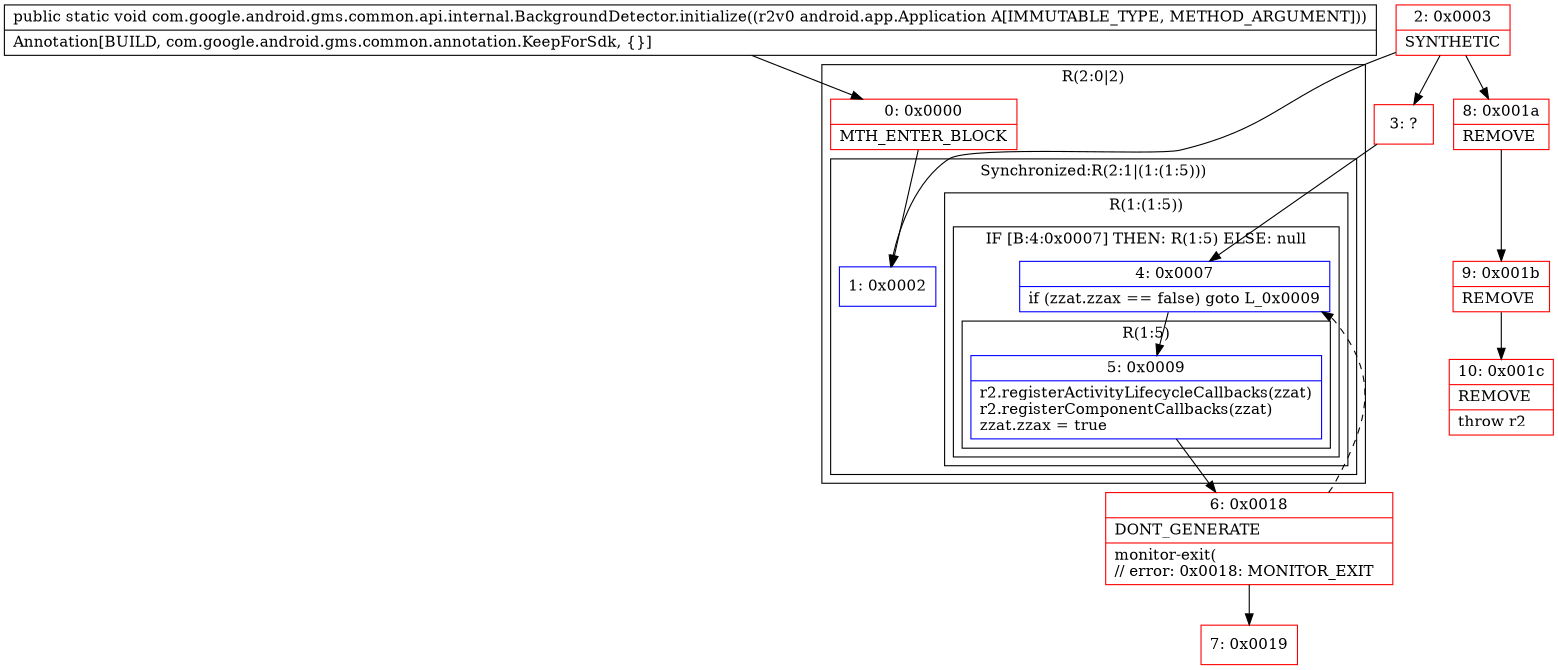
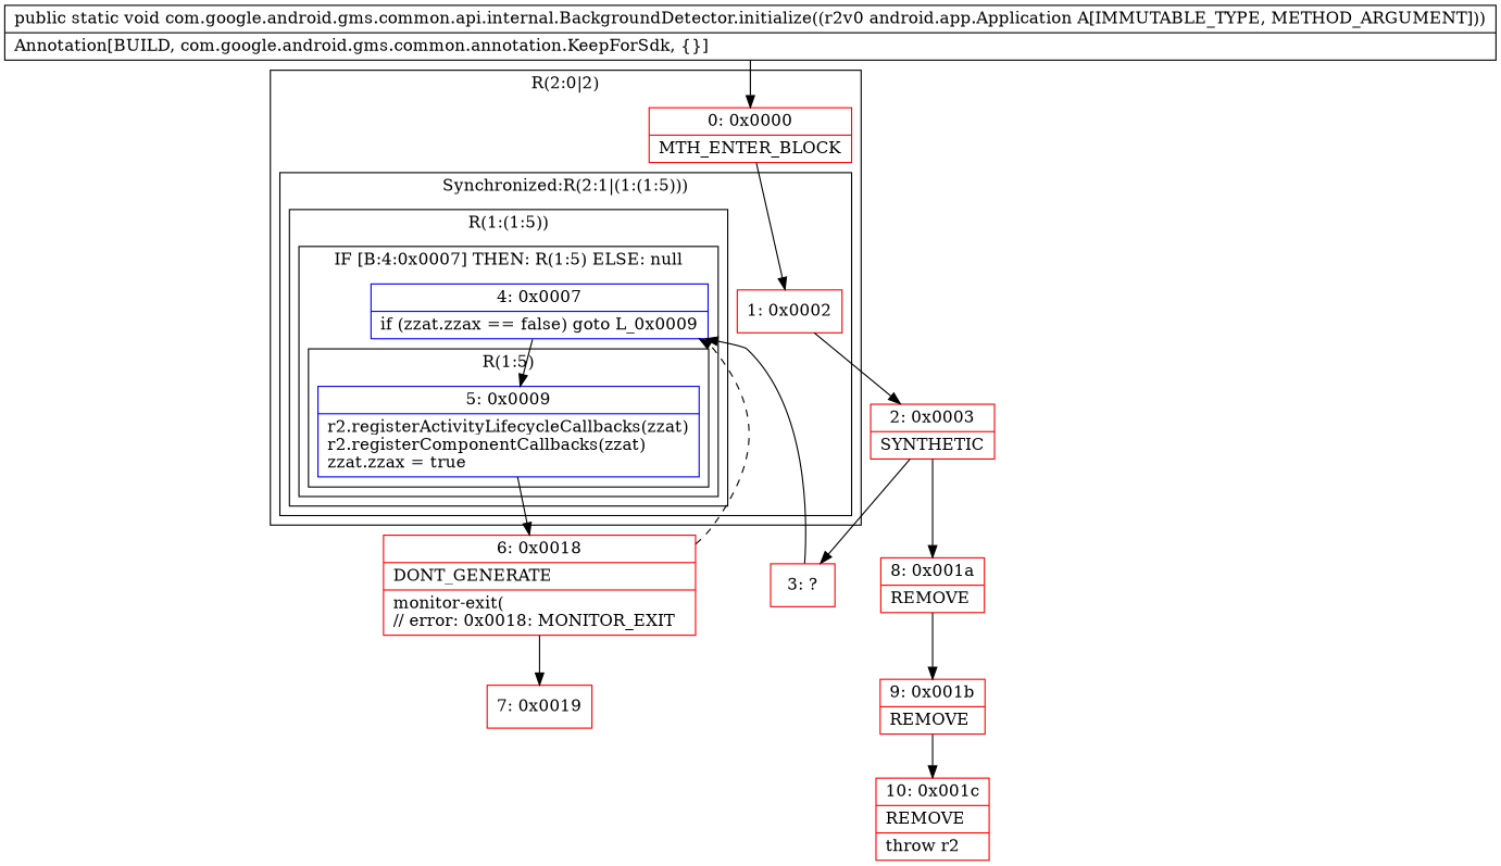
  digraph {
    node [color=red shape=record]
    n1 [color=blue label="{5\:\ 0x0009|r2.registerActivityLifecycleCallbacks(zzat)\lr2.registerComponentCallbacks(zzat)\lzzat.zzax = true\l}"]
    n2 [color=blue label="{4\:\ 0x0007|if (zzat.zzax == false) goto L_0x0009\l}"]
-   n3 [color=blue label="{1\:\ 0x0002}"]
+   n3 [label="{1\:\ 0x0002}"]
    n4 [label="{0\:\ 0x0000|MTH_ENTER_BLOCK\l}"]
    n5 [label="{6\:\ 0x0018|DONT_GENERATE\l|monitor\-exit(\l\/\/ error: 0x0018: MONITOR_EXIT  \l}"]
    n6 [label="{2\:\ 0x0003|SYNTHETIC\l}"]
    n7 [label="{3\:\ ?}"]
    n8 [label="{8\:\ 0x001a|REMOVE\l}"]
    n9 [label="{7\:\ 0x0019}"]
    n10 [label="{9\:\ 0x001b|REMOVE\l}"]
    n11 [label="{10\:\ 0x001c|REMOVE\l|throw r2\l}"]
    n12 [label="{public static void com.google.android.gms.common.api.internal.BackgroundDetector.initialize((r2v0 android.app.Application A[IMMUTABLE_TYPE, METHOD_ARGUMENT]))  | Annotation[BUILD, com.google.android.gms.common.annotation.KeepForSdk, \{\}]\l}" color=""]
    subgraph cluster_1 {
      label="R(2:0|2)"
      n4
      subgraph cluster_2 {
        label="Synchronized:R(2:1|(1:(1:5)))"
        n3
        subgraph cluster_3 {
          label="R(1:(1:5))"
          subgraph cluster_4 {
            label="IF [B:4:0x0007] THEN: R(1:5) ELSE: null"
            n2
            subgraph cluster_5 {
              label="R(1:5)"
              n1
            }
          }
        }
      }
    }
    n1 -> n5
    n2 -> n1
-   n6 -> n3
+   n3 -> n6
    n4 -> n3
    n5 -> n2 [style=dashed]
    n5 -> n9
    n6 -> n7
    n6 -> n8
    n7 -> n2
    n8 -> n10
    n10 -> n11
    n12 -> n4
  }
